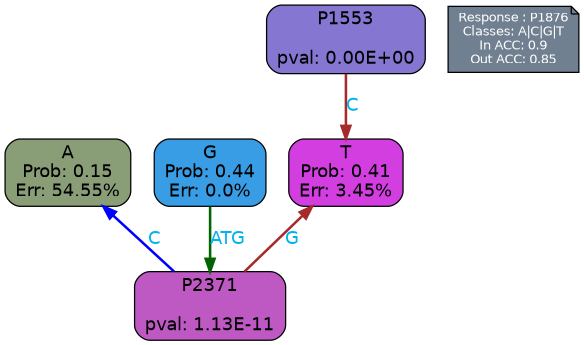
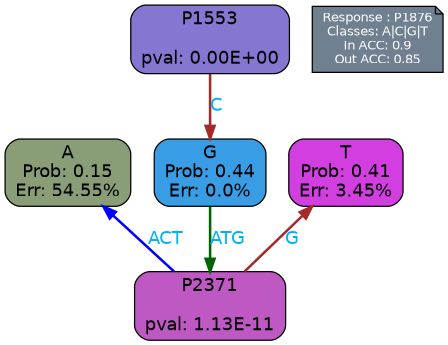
  digraph {
    ranksep=equally
    splines=polylines
    node [color=black fontname=helvetica shape=box style="filled, rounded"]
    edge [color=brown fontcolor=deepskyblue2 fontname=helvetica style=bold]
    n1 [fillcolor="#899d77" label="A\nProb: 0.15\nErr: 54.55%"]
    n2 [fillcolor="#d23edf" label="T\nProb: 0.41\nErr: 3.45%"]
    n3 [fillcolor="#399de5" label="G\nProb: 0.44\nErr: 0.0%"]
    n4 [align=left fillcolor=slategray fontcolor=white fontsize=10 label="Response : P1876\nClasses: A|C|G|T\nIn ACC: 0.9\nOut ACC: 0.85\n" shape=note style=filled]
    n5 [fillcolor="#8476d1" label="P1553\n\npval: 0.00E+00"]
    n6 [fillcolor="#be58c2" label="P2371\n\npval: 1.13E-11"]
    subgraph sub_1 {
      rank=same
      n1
      n2
      n3
    }
    subgraph sub_2 {
      rank=same
      n4
      n5
    }
    n3 -> n6 [color=darkgreen label=ATG]
-   n5 -> n2 [label=C]
-   n6 -> n1 [color=blue label=C]
+   n5 -> n3 [label=C]
+   n6 -> n1 [color=blue label=ACT]
    n6 -> n2 [label=G]
  }
